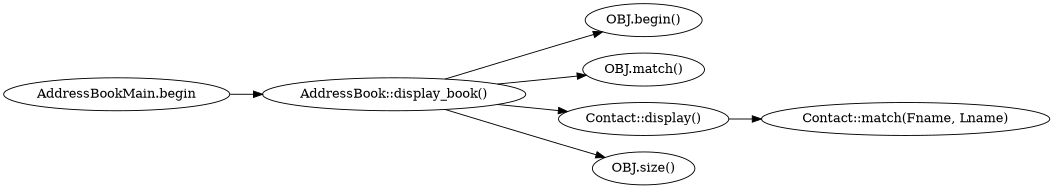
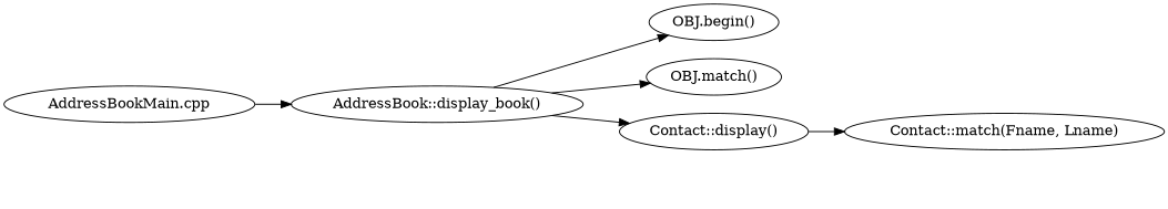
  digraph {
    rankdir=LR
    node [shape=oval]
-   n1 [label="AddressBookMain.begin"]
+   n1 [label="AddressBookMain.cpp"]
    n2 [label="AddressBook::display_book()"]
    n3 [label="OBJ.begin()"]
    n4 [label="OBJ.match()"]
    n5 [label="Contact::display()"]
-   n6 [label="OBJ.size()"]
    n7 [label="Contact::match(Fname, Lname)"]
    n1 -> n2
    n2 -> n3
    n2 -> n4
    n2 -> n5
-   n2 -> n6
    n5 -> n7
  }
